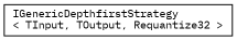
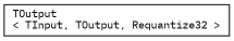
  digraph {
    rankdir=LR
    fontname="IBM Plex Mono"
-   n1 [color=black fillcolor=white fontname="IBM Plex Mono" fontsize=10 height=0.2 label="IGenericDepthfirstStrategy\l\< TInput, TOutput, Requantize32 \>" shape=record style=filled width=0.4]
+   n1 [color=black fillcolor=white fontname="IBM Plex Mono" fontsize=10 height=0.2 label="TOutput\l\< TInput, TOutput, Requantize32 \>" shape=record style=filled width=0.4]
  }
